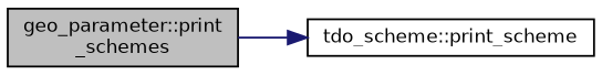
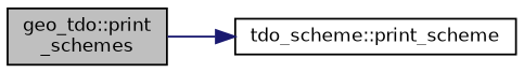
  digraph {
    rankdir=LR
    node [color=black fontname=Helvetica fontsize=10 shape=record style=filled]
-   n1 [fillcolor=grey75 fontcolor=black height=0.2 label="geo_parameter::print\l_schemes" width=0.4]
+   n1 [fillcolor=grey75 fontcolor=black height=0.2 label="geo_tdo::print\l_schemes" width=0.4]
    n2 [fillcolor=white height=0.2 label="tdo_scheme::print_scheme" width=0.4]
    n1 -> n2 [color=midnightblue fontname=Helvetica fontsize=10 labelfontname=Helvetica labelfontsize=10 style=solid]
  }
